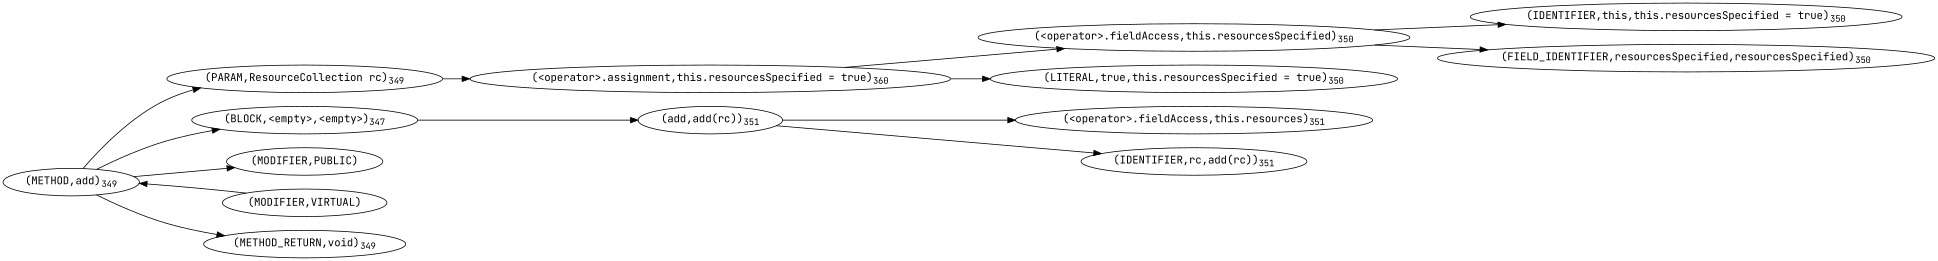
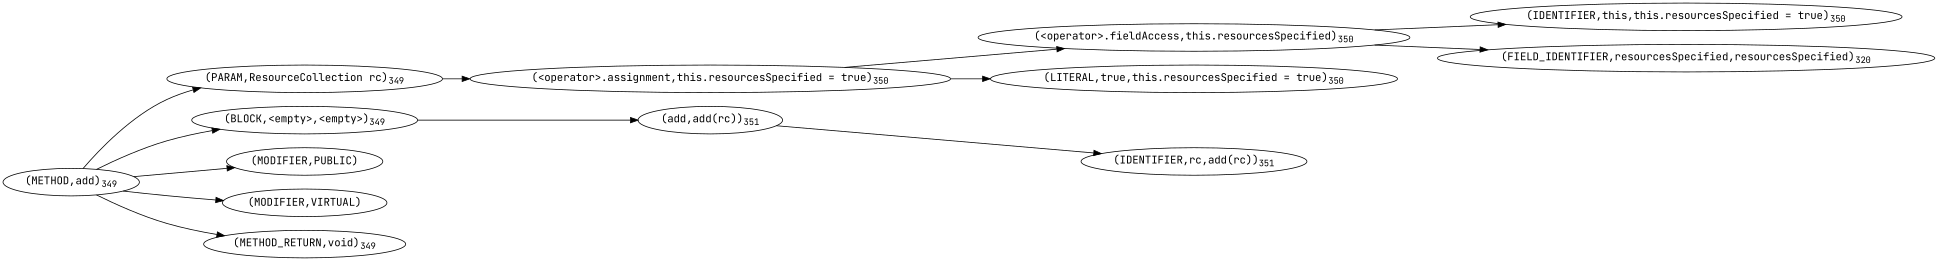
  digraph {
    fontname="JetBrains Mono"
    rankdir=LR
    node [fontname="JetBrains Mono"]
    edge [fontname="JetBrains Mono"]
    n1 [label=<(METHOD,add)<SUB>349</SUB>>]
    n2 [label=<(PARAM,ResourceCollection rc)<SUB>349</SUB>>]
-   n3 [label=<(BLOCK,&lt;empty&gt;,&lt;empty&gt;)<SUB>347</SUB>>]
+   n3 [label=<(BLOCK,&lt;empty&gt;,&lt;empty&gt;)<SUB>349</SUB>>]
    n4 [label=<(MODIFIER,PUBLIC)>]
    n5 [label=<(MODIFIER,VIRTUAL)>]
    n6 [label=<(METHOD_RETURN,void)<SUB>349</SUB>>]
-   n7 [label=<(&lt;operator&gt;.assignment,this.resourcesSpecified = true)<SUB>360</SUB>>]
+   n7 [label=<(&lt;operator&gt;.assignment,this.resourcesSpecified = true)<SUB>350</SUB>>]
    n8 [label=<(add,add(rc))<SUB>351</SUB>>]
    n9 [label=<(&lt;operator&gt;.fieldAccess,this.resourcesSpecified)<SUB>350</SUB>>]
    n10 [label=<(LITERAL,true,this.resourcesSpecified = true)<SUB>350</SUB>>]
-   n11 [label=<(&lt;operator&gt;.fieldAccess,this.resources)<SUB>351</SUB>>]
    n12 [label=<(IDENTIFIER,rc,add(rc))<SUB>351</SUB>>]
    n13 [label=<(IDENTIFIER,this,this.resourcesSpecified = true)<SUB>350</SUB>>]
-   n14 [label=<(FIELD_IDENTIFIER,resourcesSpecified,resourcesSpecified)<SUB>350</SUB>>]
+   n14 [label=<(FIELD_IDENTIFIER,resourcesSpecified,resourcesSpecified)<SUB>320</SUB>>]
    n1 -> n2
    n1 -> n3
    n1 -> n4
-   n5 -> n1
+   n1 -> n5
    n1 -> n6
    n2 -> n7
    n3 -> n8
    n7 -> n9
    n7 -> n10
-   n8 -> n11
    n8 -> n12
    n9 -> n13
    n9 -> n14
  }
